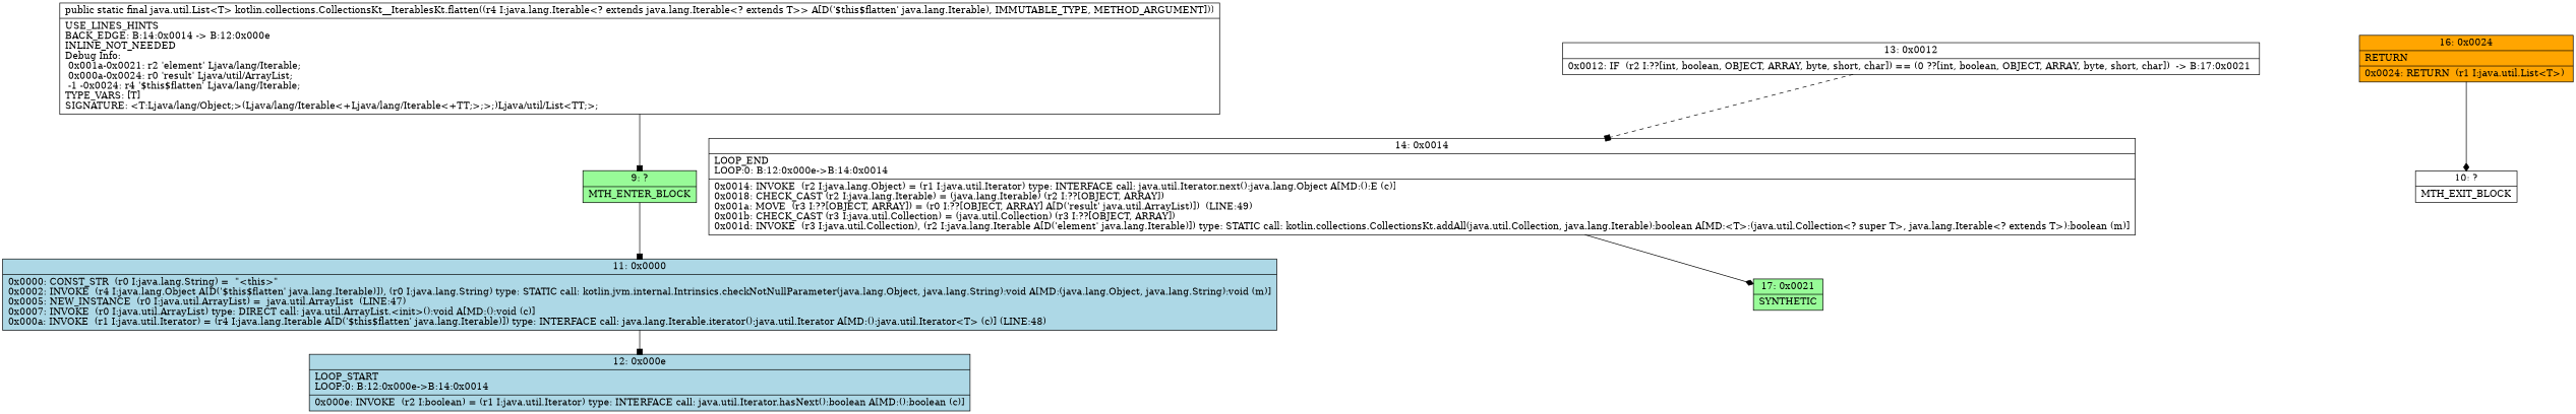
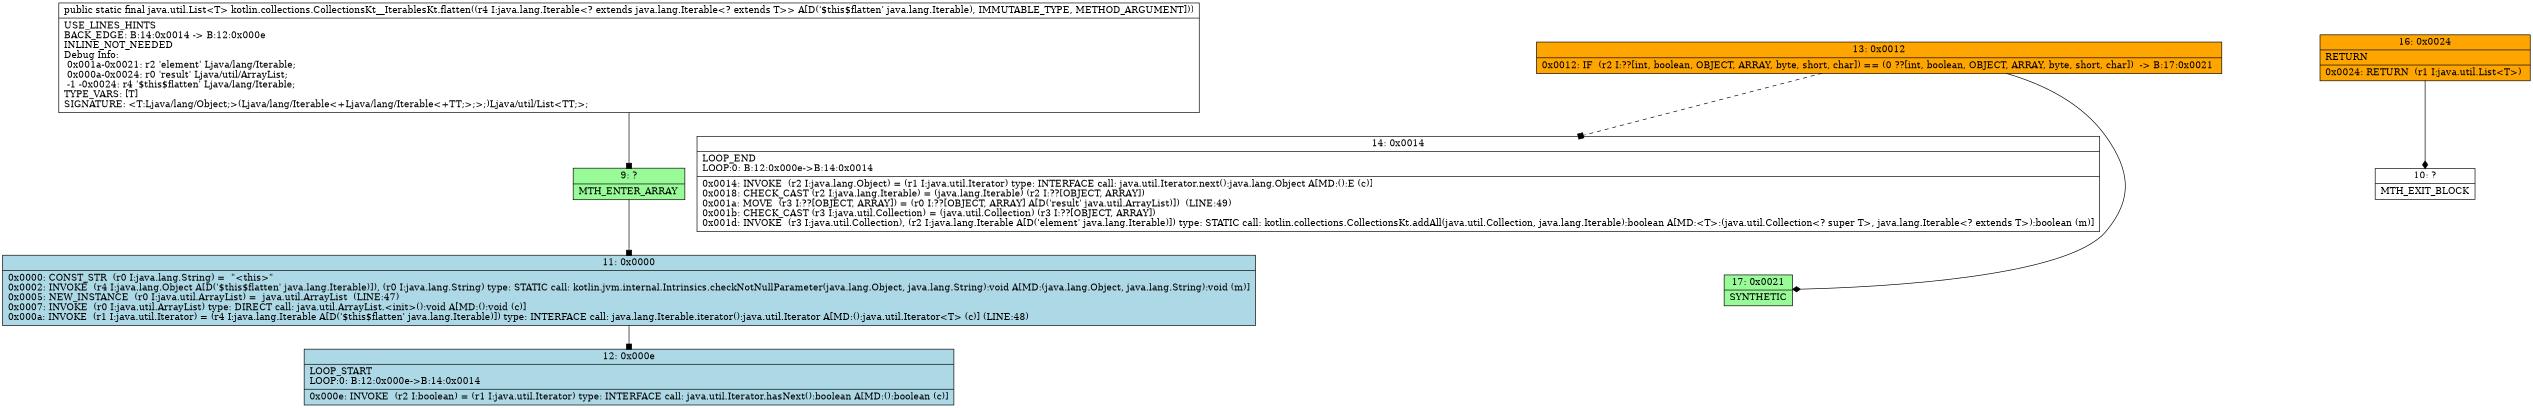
  digraph {
    node [fillcolor=white shape=record style=filled]
    edge [arrowhead=box]
-   n1 [fillcolor=palegreen label="{9\:\ ?|MTH_ENTER_BLOCK\l}"]
+   n1 [fillcolor=palegreen label="{9\:\ ?|MTH_ENTER_ARRAY\l}"]
    n2 [fillcolor=lightblue label="{11\:\ 0x0000|0x0000: CONST_STR  (r0 I:java.lang.String) =  \"\<this\>\" \l0x0002: INVOKE  (r4 I:java.lang.Object A[D('$this$flatten' java.lang.Iterable)]), (r0 I:java.lang.String) type: STATIC call: kotlin.jvm.internal.Intrinsics.checkNotNullParameter(java.lang.Object, java.lang.String):void A[MD:(java.lang.Object, java.lang.String):void (m)]\l0x0005: NEW_INSTANCE  (r0 I:java.util.ArrayList) =  java.util.ArrayList  (LINE:47)\l0x0007: INVOKE  (r0 I:java.util.ArrayList) type: DIRECT call: java.util.ArrayList.\<init\>():void A[MD:():void (c)]\l0x000a: INVOKE  (r1 I:java.util.Iterator) = (r4 I:java.lang.Iterable A[D('$this$flatten' java.lang.Iterable)]) type: INTERFACE call: java.lang.Iterable.iterator():java.util.Iterator A[MD:():java.util.Iterator\<T\> (c)] (LINE:48)\l}"]
    n3 [fillcolor=lightblue label="{12\:\ 0x000e|LOOP_START\lLOOP:0: B:12:0x000e\-\>B:14:0x0014\l|0x000e: INVOKE  (r2 I:boolean) = (r1 I:java.util.Iterator) type: INTERFACE call: java.util.Iterator.hasNext():boolean A[MD:():boolean (c)]\l}"]
-   n4 [label="{13\:\ 0x0012|0x0012: IF  (r2 I:??[int, boolean, OBJECT, ARRAY, byte, short, char]) == (0 ??[int, boolean, OBJECT, ARRAY, byte, short, char])  \-\> B:17:0x0021 \l}"]
+   n4 [fillcolor=orange label="{13\:\ 0x0012|0x0012: IF  (r2 I:??[int, boolean, OBJECT, ARRAY, byte, short, char]) == (0 ??[int, boolean, OBJECT, ARRAY, byte, short, char])  \-\> B:17:0x0021 \l}"]
    n5 [label="{14\:\ 0x0014|LOOP_END\lLOOP:0: B:12:0x000e\-\>B:14:0x0014\l|0x0014: INVOKE  (r2 I:java.lang.Object) = (r1 I:java.util.Iterator) type: INTERFACE call: java.util.Iterator.next():java.lang.Object A[MD:():E (c)]\l0x0018: CHECK_CAST (r2 I:java.lang.Iterable) = (java.lang.Iterable) (r2 I:??[OBJECT, ARRAY]) \l0x001a: MOVE  (r3 I:??[OBJECT, ARRAY]) = (r0 I:??[OBJECT, ARRAY] A[D('result' java.util.ArrayList)])  (LINE:49)\l0x001b: CHECK_CAST (r3 I:java.util.Collection) = (java.util.Collection) (r3 I:??[OBJECT, ARRAY]) \l0x001d: INVOKE  (r3 I:java.util.Collection), (r2 I:java.lang.Iterable A[D('element' java.lang.Iterable)]) type: STATIC call: kotlin.collections.CollectionsKt.addAll(java.util.Collection, java.lang.Iterable):boolean A[MD:\<T\>:(java.util.Collection\<? super T\>, java.lang.Iterable\<? extends T\>):boolean (m)]\l}"]
    n6 [fillcolor=palegreen label="{17\:\ 0x0021|SYNTHETIC\l}"]
    n7 [fillcolor=orange label="{16\:\ 0x0024|RETURN\l|0x0024: RETURN  (r1 I:java.util.List\<T\>) \l}"]
    n8 [label="{10\:\ ?|MTH_EXIT_BLOCK\l}"]
    n9 [label="{public static final java.util.List\<T\> kotlin.collections.CollectionsKt__IterablesKt.flatten((r4 I:java.lang.Iterable\<? extends java.lang.Iterable\<? extends T\>\> A[D('$this$flatten' java.lang.Iterable), IMMUTABLE_TYPE, METHOD_ARGUMENT]))  | USE_LINES_HINTS\lBACK_EDGE: B:14:0x0014 \-\> B:12:0x000e\lINLINE_NOT_NEEDED\lDebug Info:\l  0x001a\-0x0021: r2 'element' Ljava\/lang\/Iterable;\l  0x000a\-0x0024: r0 'result' Ljava\/util\/ArrayList;\l  \-1 \-0x0024: r4 '$this$flatten' Ljava\/lang\/Iterable;\lTYPE_VARS: [T]\lSIGNATURE: \<T:Ljava\/lang\/Object;\>(Ljava\/lang\/Iterable\<+Ljava\/lang\/Iterable\<+TT;\>;\>;)Ljava\/util\/List\<TT;\>;\l}"]
    n1 -> n2
    n2 -> n3
    n4 -> n5 [style=dashed]
-   n5 -> n6 [arrowhead=diamond]
+   n4 -> n6 [arrowhead=diamond]
    n7 -> n8 [arrowhead=diamond]
    n9 -> n1
  }
